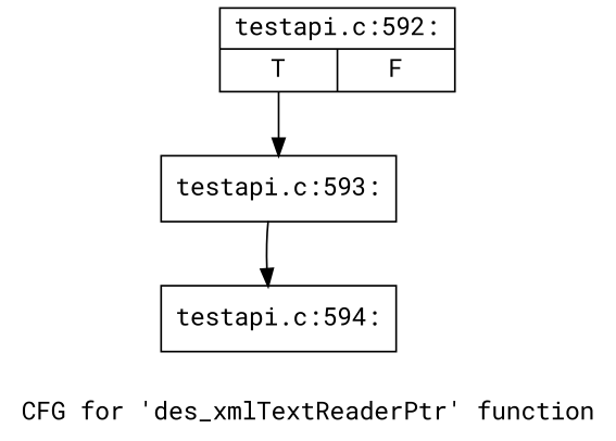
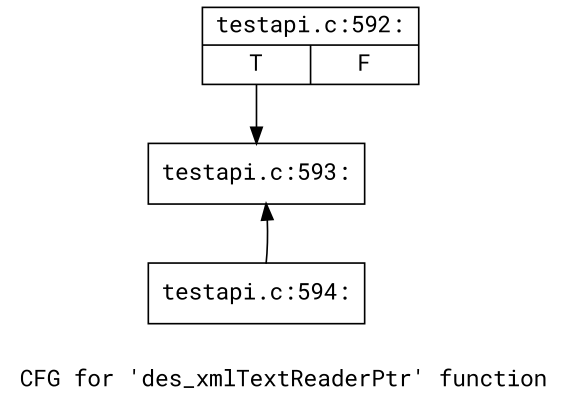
  digraph {
    fontname="Roboto Mono"
    label="CFG for 'des_xmlTextReaderPtr' function"
    node [fontname="Roboto Mono" shape=record]
    edge [fontname="Roboto Mono"]
    n1 [label="{testapi.c:592:|{<s0>T|<s1>F}}"]
    n2 [label="{testapi.c:593:}"]
    n3 [label="{testapi.c:594:}"]
    n1 -> n2 [tailport=s0]
-   n2 -> n3
+   n3 -> n2
  }
